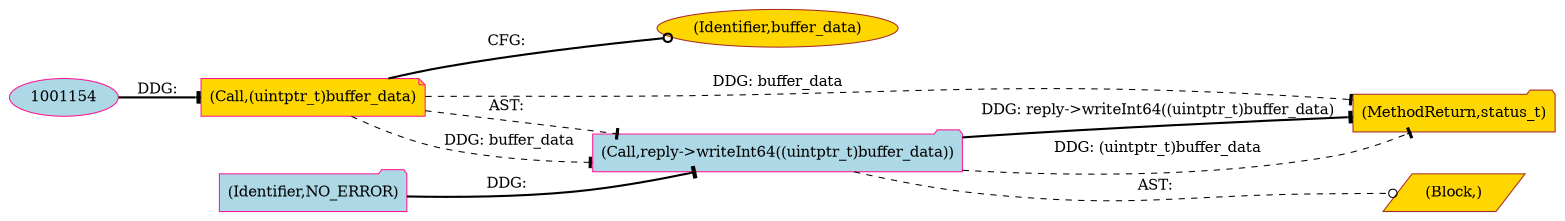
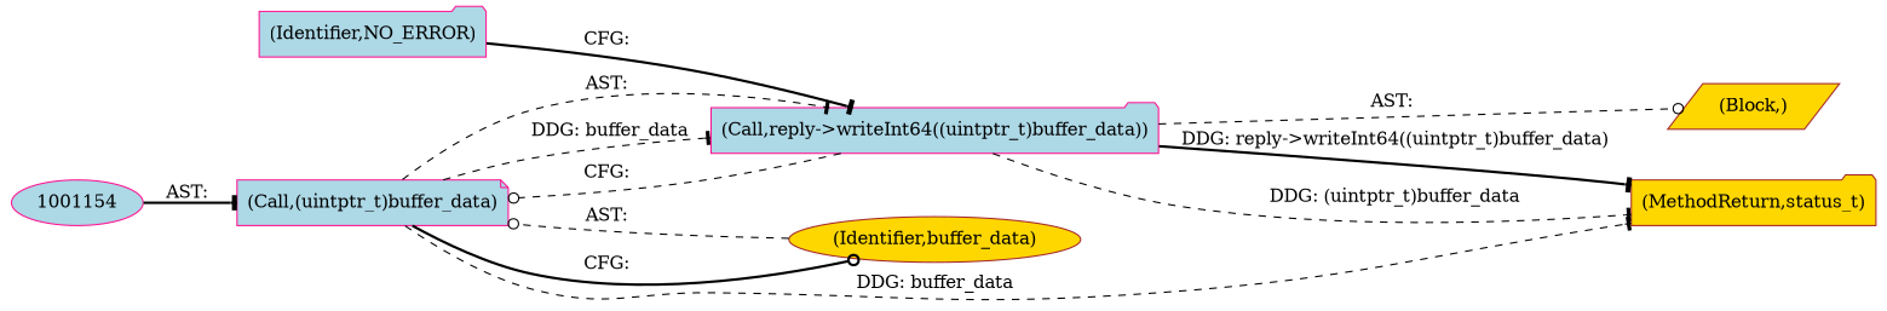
  digraph {
    rankdir=LR
    node [color=deeppink fillcolor=gold shape=folder style=filled]
    edge [arrowhead=tee style=dashed]
-   n1 [label="(Call,(uintptr_t)buffer_data)" shape=note]
+   n1 [fillcolor=lightblue label="(Call,(uintptr_t)buffer_data)" shape=note]
    n2 [fillcolor=lightblue label="(Call,reply->writeInt64((uintptr_t)buffer_data))"]
    n3 [color=brown label="(MethodReturn,status_t)"]
    n4 [color=brown label="(Identifier,buffer_data)" shape=ellipse]
    n5 [color=brown label="(Block,)" shape=parallelogram]
    n6 [fillcolor=lightblue label="(Identifier,NO_ERROR)"]
    1001154 [fillcolor=lightblue shape=ellipse]
    n1 -> n2 [label="AST: "]
    n1 -> n2 [label="DDG: buffer_data"]
    n1 -> n3 [label="DDG: buffer_data"]
    n1 -> n4 [arrowhead=odot label="CFG: " style=bold]
+   n2 -> n1 [arrowhead=odot label="CFG: "]
    n2 -> n3 [label="DDG: reply->writeInt64((uintptr_t)buffer_data)" style=bold]
    n2 -> n3 [label="DDG: (uintptr_t)buffer_data"]
    n2 -> n5 [arrowhead=odot label="AST: "]
-   n6 -> n2 [label="DDG: " style=bold]
-   1001154 -> n1 [label="DDG: " style=bold]
+   n4 -> n1 [arrowhead=odot label="AST: "]
+   n6 -> n2 [label="CFG: " style=bold]
+   1001154 -> n1 [label="AST: " style=bold]
  }
